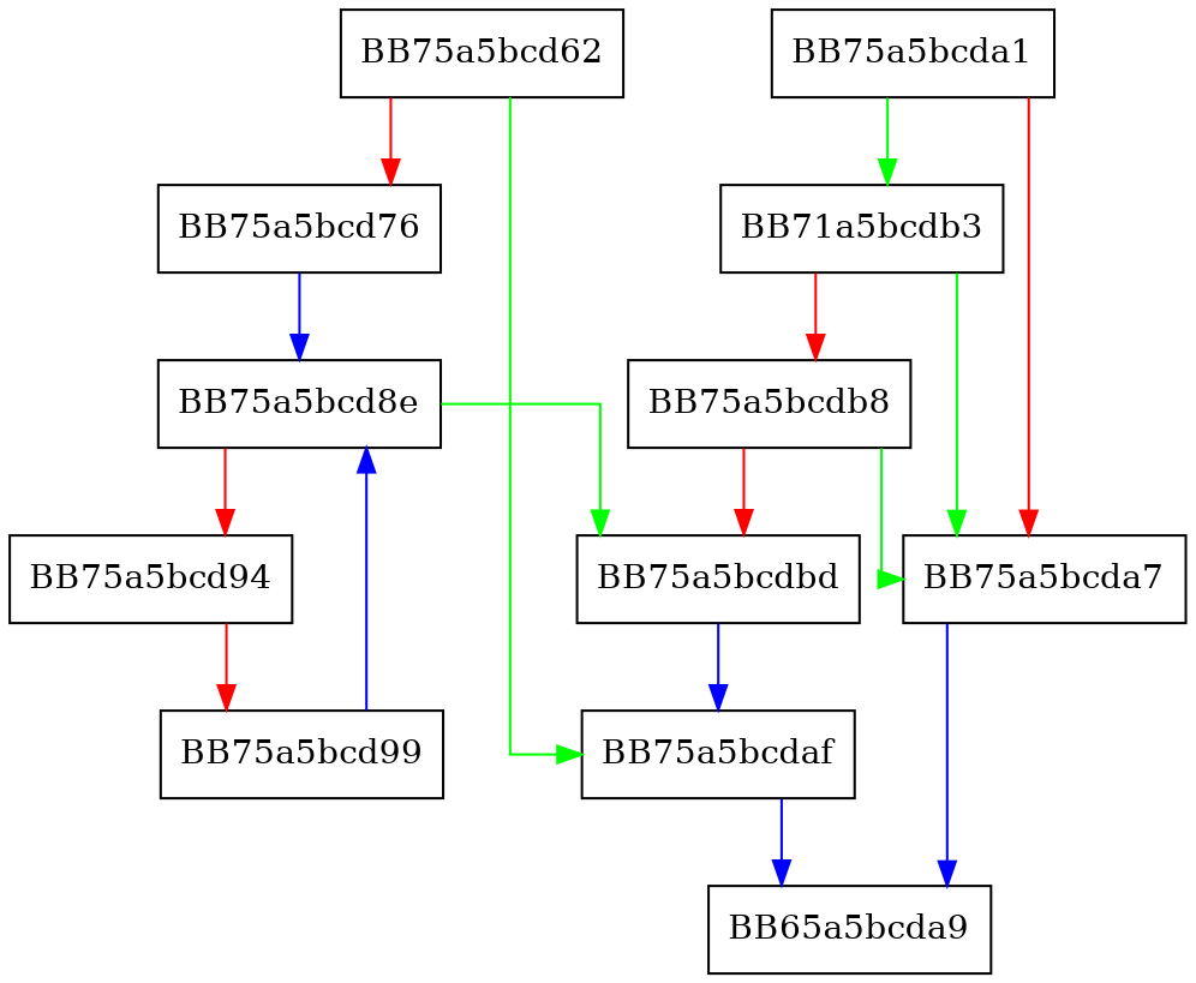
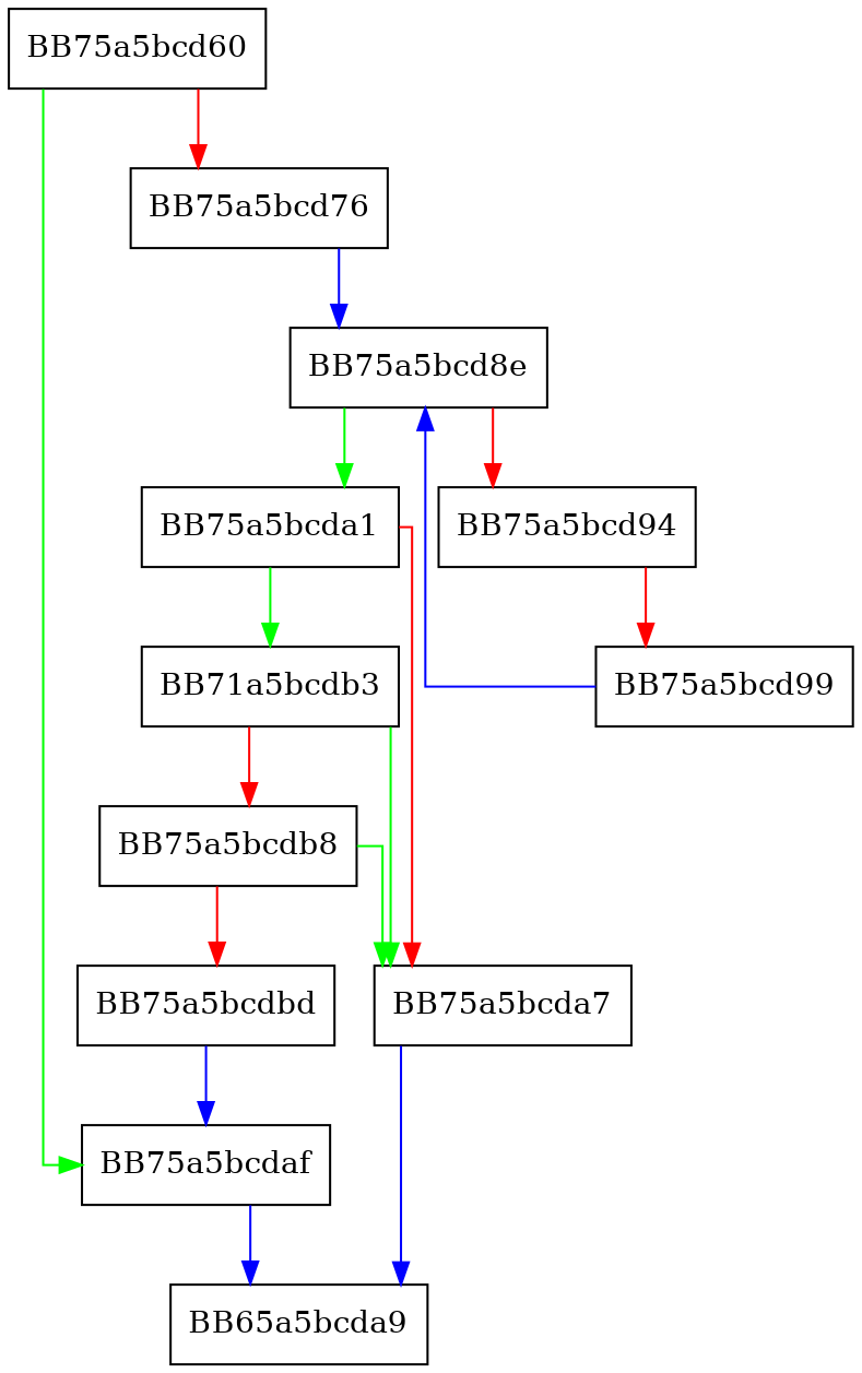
  digraph {
    splines=ortho
    node [shape=box]
    edge [color=red]
-   BB75a5bcd60 [label=BB75a5bcd62]
+   BB75a5bcd60
    BB75a5bcdaf
    BB75a5bcd76
    n4 [label=BB65a5bcda9]
    BB75a5bcd8e
    BB75a5bcda1
    BB75a5bcd94
    n8 [label=BB71a5bcdb3]
    BB75a5bcda7
    BB75a5bcd99
    BB75a5bcdb8
    BB75a5bcdbd
    BB75a5bcd60 -> BB75a5bcdaf [color=green]
    BB75a5bcd60 -> BB75a5bcd76
    BB75a5bcdaf -> n4 [color=blue]
    BB75a5bcd76 -> BB75a5bcd8e [color=blue]
-   BB75a5bcd8e -> BB75a5bcdbd [color=green]
+   BB75a5bcd8e -> BB75a5bcda1 [color=green]
    BB75a5bcd8e -> BB75a5bcd94
    BB75a5bcda1 -> n8 [color=green]
    BB75a5bcda1 -> BB75a5bcda7
    BB75a5bcd94 -> BB75a5bcd99
    n8 -> BB75a5bcda7 [color=green]
    n8 -> BB75a5bcdb8
    BB75a5bcda7 -> n4 [color=blue]
    BB75a5bcd99 -> BB75a5bcd8e [color=blue]
    BB75a5bcdb8 -> BB75a5bcda7 [color=green]
    BB75a5bcdb8 -> BB75a5bcdbd
    BB75a5bcdbd -> BB75a5bcdaf [color=blue]
  }
